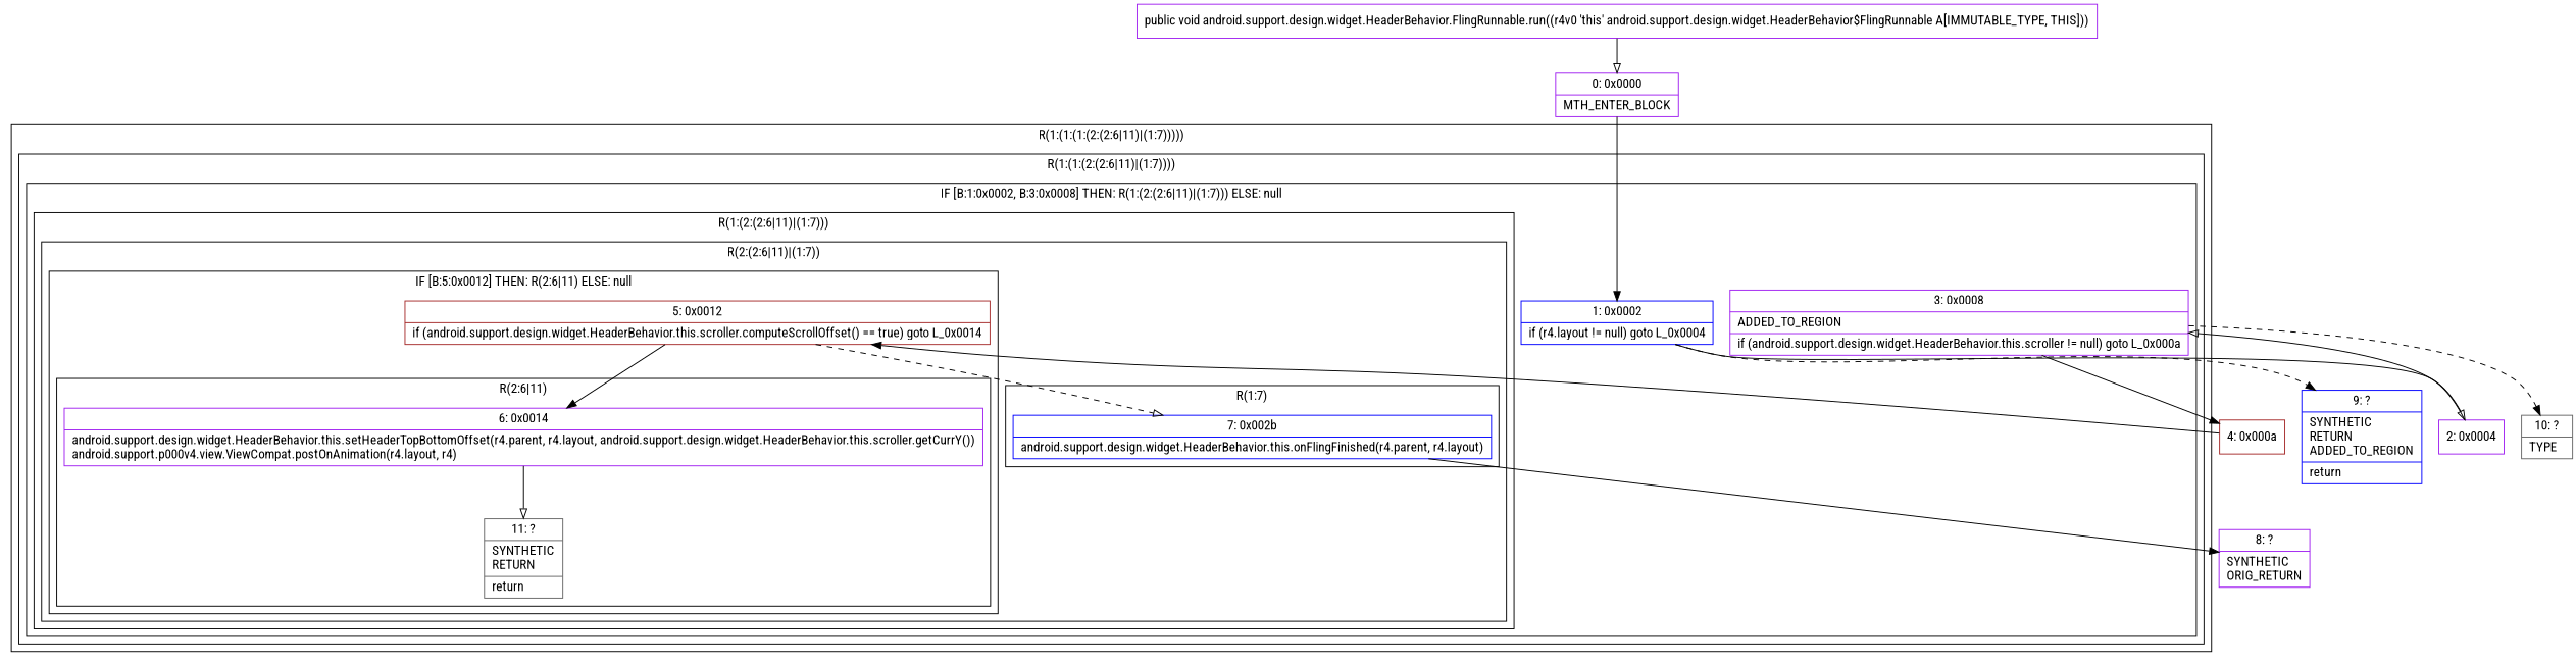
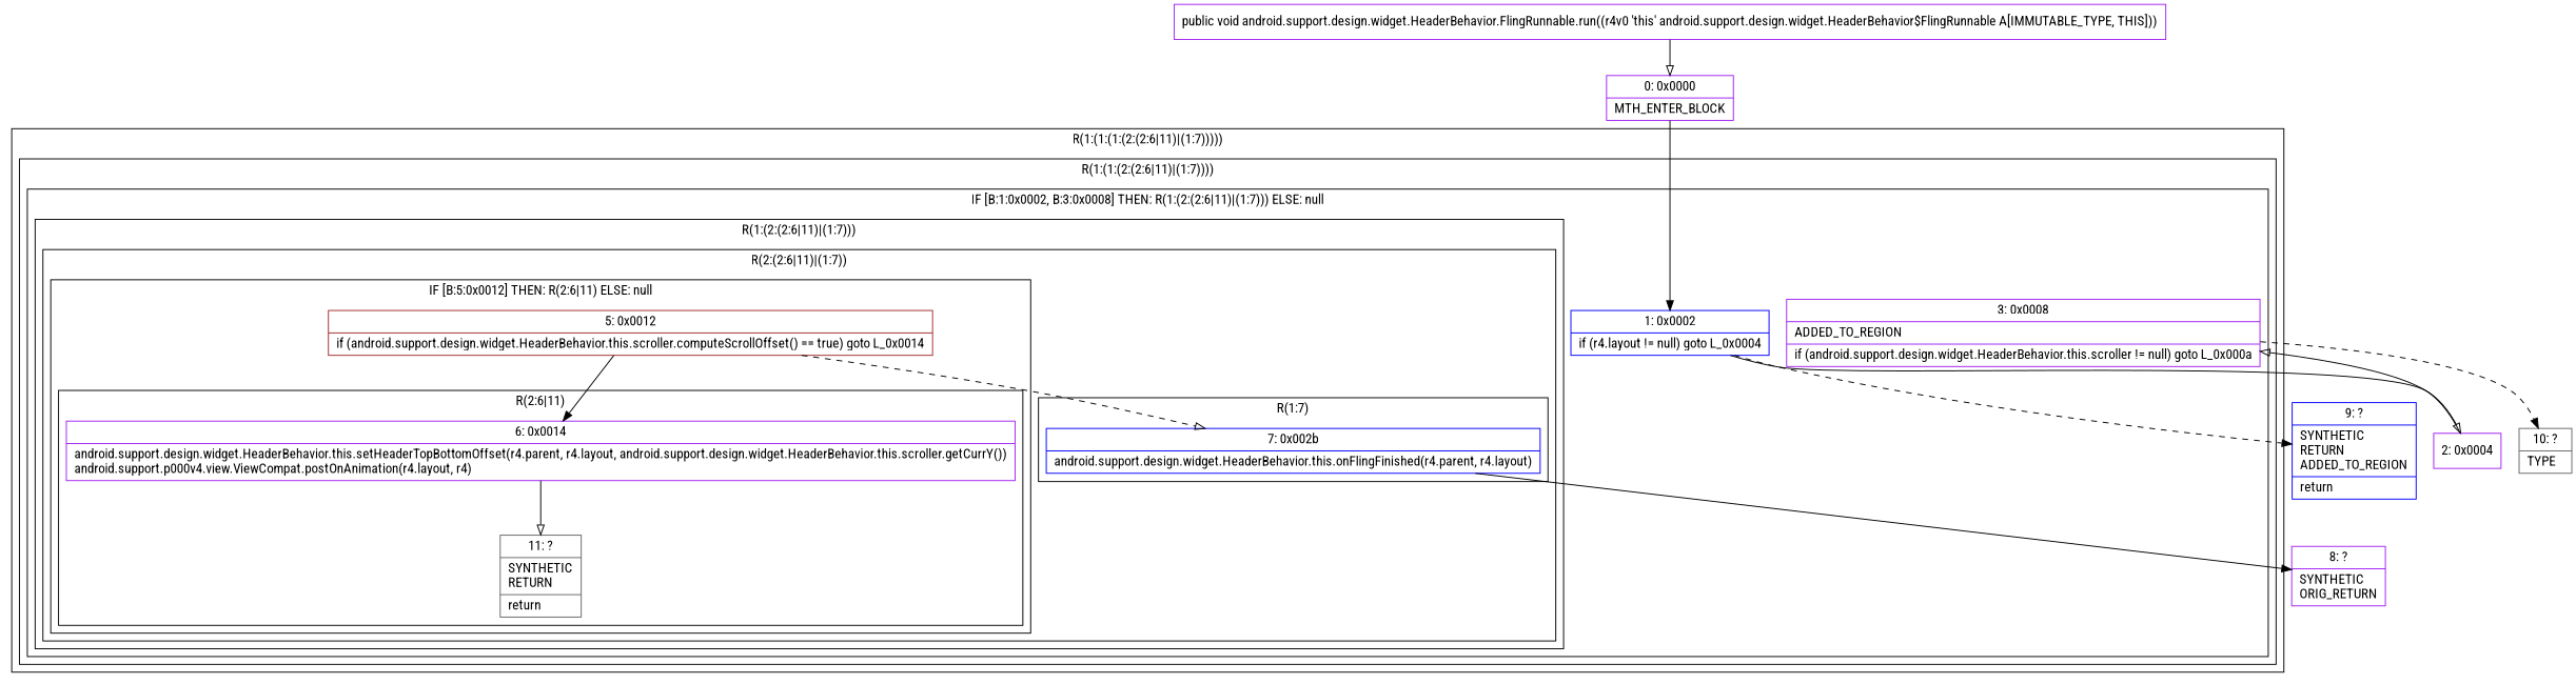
  digraph {
    fontname="Roboto Condensed"
    node [color=purple fontname="Roboto Condensed" shape=record]
    edge [arrowhead=normal fontname="Roboto Condensed"]
    n1 [label="{6\:\ 0x0014|android.support.design.widget.HeaderBehavior.this.setHeaderTopBottomOffset(r4.parent, r4.layout, android.support.design.widget.HeaderBehavior.this.scroller.getCurrY())\landroid.support.p000v4.view.ViewCompat.postOnAnimation(r4.layout, r4)\l}"]
    n2 [color=gray40 label="{11\:\ ?|SYNTHETIC\lRETURN\l|return\l}"]
    n3 [color=brown label="{5\:\ 0x0012|if (android.support.design.widget.HeaderBehavior.this.scroller.computeScrollOffset() == true) goto L_0x0014\l}"]
    n4 [color=blue label="{7\:\ 0x002b|android.support.design.widget.HeaderBehavior.this.onFlingFinished(r4.parent, r4.layout)\l}"]
    n5 [color=blue label="{1\:\ 0x0002|if (r4.layout != null) goto L_0x0004\l}"]
    n6 [label="{3\:\ 0x0008|ADDED_TO_REGION\l|if (android.support.design.widget.HeaderBehavior.this.scroller != null) goto L_0x000a\l}"]
    n7 [label="{8\:\ ?|SYNTHETIC\lORIG_RETURN\l}"]
    n8 [label="{2\:\ 0x0004}"]
    n9 [color=blue label="{9\:\ ?|SYNTHETIC\lRETURN\lADDED_TO_REGION\l|return\l}"]
-   n10 [color=brown label="{4\:\ 0x000a}"]
    n11 [color=gray40 label="{10\:\ ?|TYPE\l}"]
    n12 [label="{0\:\ 0x0000|MTH_ENTER_BLOCK\l}"]
    n13 [label="{public void android.support.design.widget.HeaderBehavior.FlingRunnable.run((r4v0 'this' android.support.design.widget.HeaderBehavior$FlingRunnable A[IMMUTABLE_TYPE, THIS])) }"]
    subgraph cluster_1 {
      label="R(1:(1:(1:(2:(2:6|11)|(1:7)))))"
      subgraph cluster_2 {
        label="R(1:(1:(2:(2:6|11)|(1:7))))"
        subgraph cluster_3 {
          label="IF [B:1:0x0002, B:3:0x0008] THEN: R(1:(2:(2:6|11)|(1:7))) ELSE: null"
          n5
          n6
          subgraph cluster_4 {
            label="R(1:(2:(2:6|11)|(1:7)))"
            subgraph cluster_5 {
              label="R(2:(2:6|11)|(1:7))"
              subgraph cluster_6 {
                label="IF [B:5:0x0012] THEN: R(2:6|11) ELSE: null"
                n3
                subgraph cluster_7 {
                  label="R(2:6|11)"
                  n1
                  n2
                }
              }
              subgraph cluster_8 {
                label="R(1:7)"
                n4
              }
            }
          }
        }
      }
    }
    n1 -> n2 [arrowhead=onormal]
    n3 -> n1
    n3 -> n4 [arrowhead=onormal style=dashed]
    n4 -> n7
    n5 -> n8 [arrowhead=onormal]
    n5 -> n9 [style=dashed]
-   n6 -> n10
    n6 -> n11 [style=dashed]
    n8 -> n6 [arrowhead=onormal]
-   n10 -> n3
    n12 -> n5
    n13 -> n12 [arrowhead=onormal]
  }
